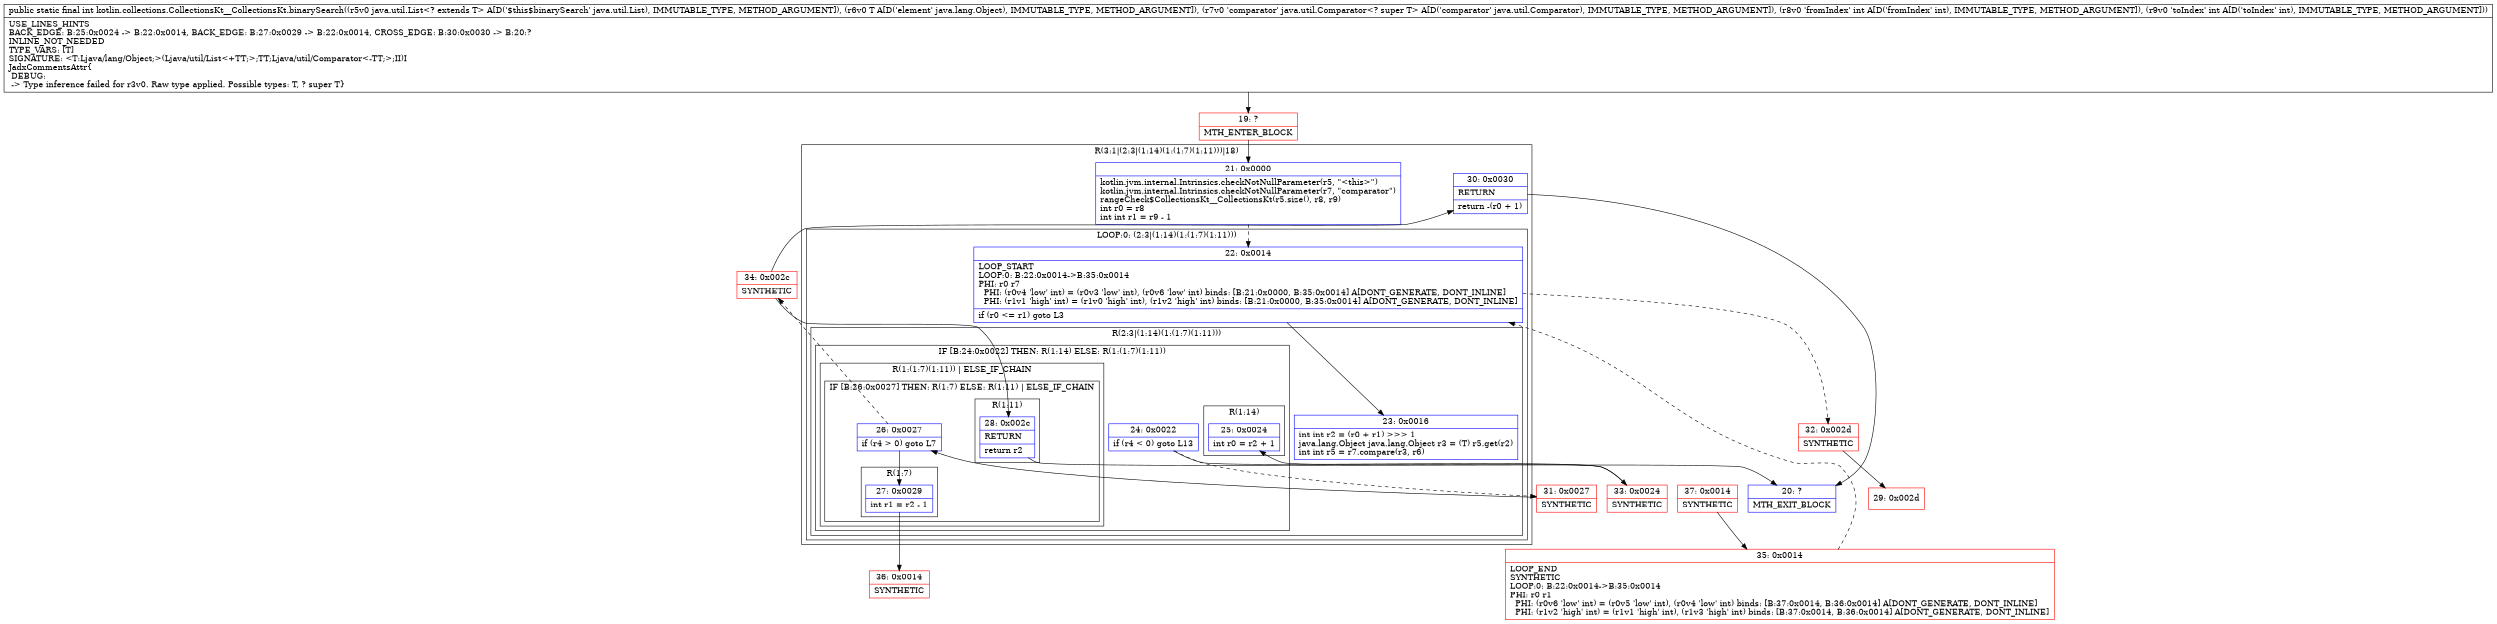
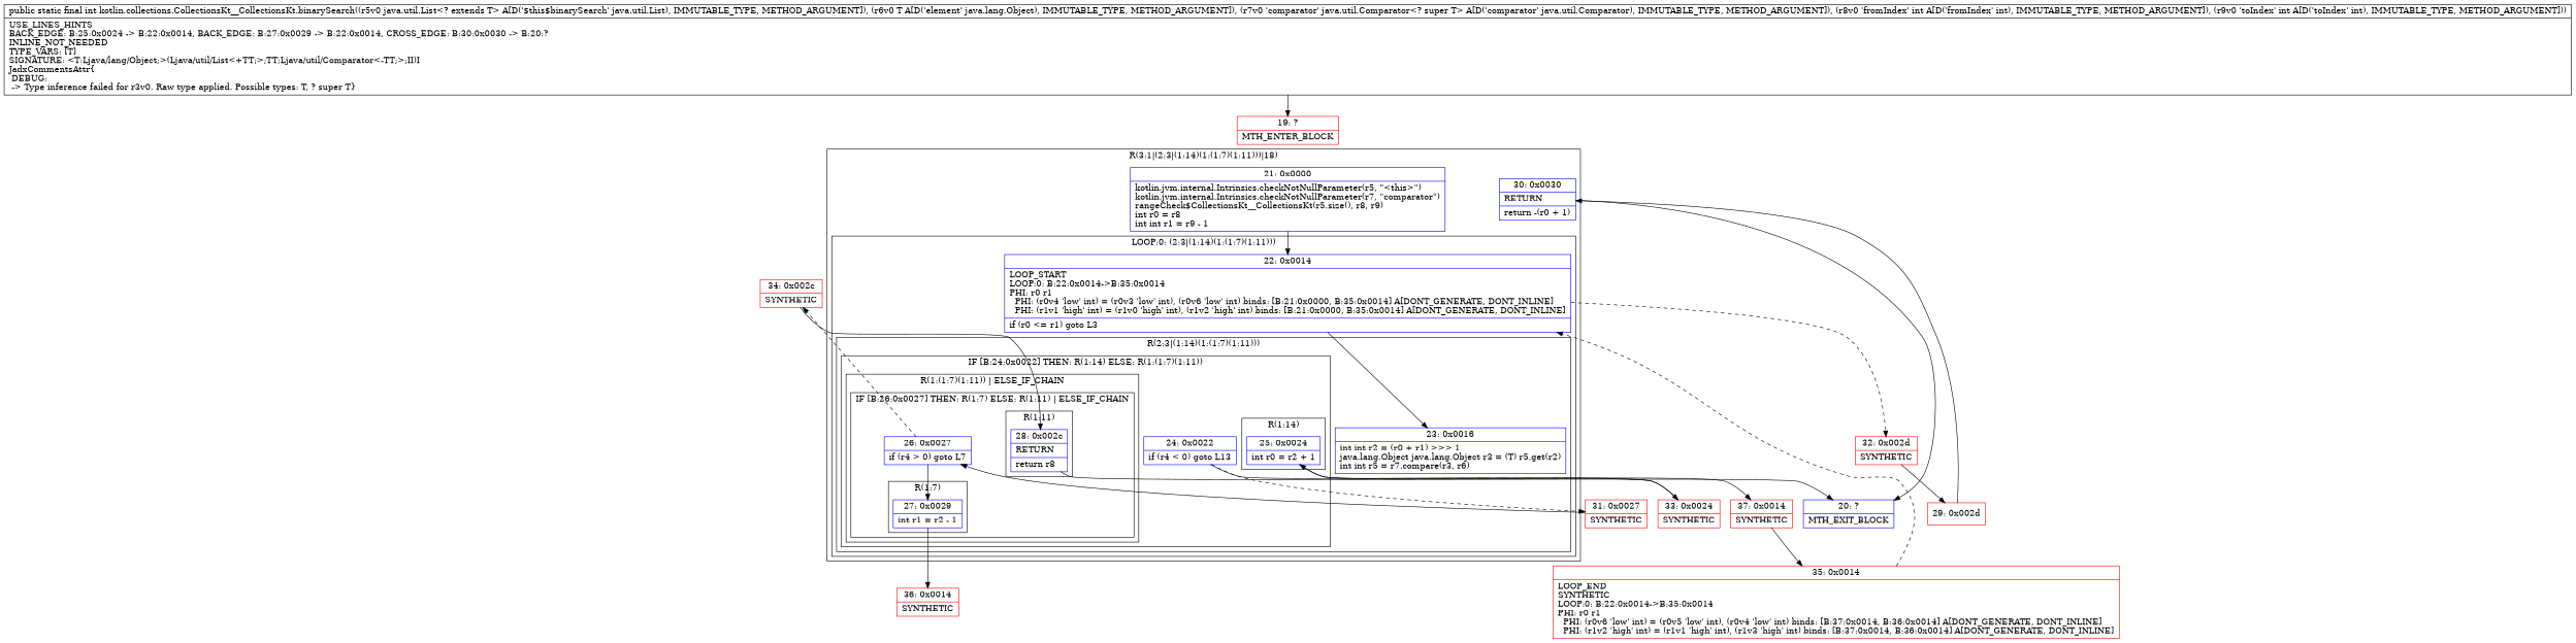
  digraph {
    node [color=blue shape=record]
    n1 [label="{25\:\ 0x0024|int r0 = r2 + 1\l}"]
    n2 [label="{27\:\ 0x0029|int r1 = r2 \- 1\l}"]
-   n3 [label="{28\:\ 0x002c|RETURN\l|return r2\l}"]
+   n3 [label="{28\:\ 0x002c|RETURN\l|return r8\l}"]
    n4 [label="{26\:\ 0x0027|if (r4 \> 0) goto L7\l}"]
    n5 [label="{24\:\ 0x0022|if (r4 \< 0) goto L13\l}"]
    n6 [label="{23\:\ 0x0016|int int r2 = (r0 + r1) \>\>\> 1\ljava.lang.Object java.lang.Object r3 = (T) r5.get(r2)\lint int r5 = r7.compare(r3, r6)\l}"]
-   n7 [label="{22\:\ 0x0014|LOOP_START\lLOOP:0: B:22:0x0014\-\>B:35:0x0014\lPHI: r0 r7 \l  PHI: (r0v4 'low' int) = (r0v3 'low' int), (r0v6 'low' int) binds: [B:21:0x0000, B:35:0x0014] A[DONT_GENERATE, DONT_INLINE]\l  PHI: (r1v1 'high' int) = (r1v0 'high' int), (r1v2 'high' int) binds: [B:21:0x0000, B:35:0x0014] A[DONT_GENERATE, DONT_INLINE]\l|if (r0 \<= r1) goto L3\l}"]
+   n7 [label="{22\:\ 0x0014|LOOP_START\lLOOP:0: B:22:0x0014\-\>B:35:0x0014\lPHI: r0 r1 \l  PHI: (r0v4 'low' int) = (r0v3 'low' int), (r0v6 'low' int) binds: [B:21:0x0000, B:35:0x0014] A[DONT_GENERATE, DONT_INLINE]\l  PHI: (r1v1 'high' int) = (r1v0 'high' int), (r1v2 'high' int) binds: [B:21:0x0000, B:35:0x0014] A[DONT_GENERATE, DONT_INLINE]\l|if (r0 \<= r1) goto L3\l}"]
    n8 [label="{21\:\ 0x0000|kotlin.jvm.internal.Intrinsics.checkNotNullParameter(r5, \"\<this\>\")\lkotlin.jvm.internal.Intrinsics.checkNotNullParameter(r7, \"comparator\")\lrangeCheck$CollectionsKt__CollectionsKt(r5.size(), r8, r9)\lint r0 = r8\lint int r1 = r9 \- 1\l}"]
    n9 [label="{30\:\ 0x0030|RETURN\l|return \-(r0 + 1)\l}"]
    n10 [color=red label="{37\:\ 0x0014|SYNTHETIC\l}"]
    n11 [color=red label="{36\:\ 0x0014|SYNTHETIC\l}"]
    n12 [label="{20\:\ ?|MTH_EXIT_BLOCK\l}"]
    n13 [color=red label="{34\:\ 0x002c|SYNTHETIC\l}"]
    n14 [color=red label="{31\:\ 0x0027|SYNTHETIC\l}"]
    n15 [color=red label="{33\:\ 0x0024|SYNTHETIC\l}"]
    n16 [color=red label="{32\:\ 0x002d|SYNTHETIC\l}"]
    n17 [color=red label="{29\:\ 0x002d}"]
    n18 [color=red label="{35\:\ 0x0014|LOOP_END\lSYNTHETIC\lLOOP:0: B:22:0x0014\-\>B:35:0x0014\lPHI: r0 r1 \l  PHI: (r0v6 'low' int) = (r0v5 'low' int), (r0v4 'low' int) binds: [B:37:0x0014, B:36:0x0014] A[DONT_GENERATE, DONT_INLINE]\l  PHI: (r1v2 'high' int) = (r1v1 'high' int), (r1v3 'high' int) binds: [B:37:0x0014, B:36:0x0014] A[DONT_GENERATE, DONT_INLINE]\l}"]
    n19 [color=red label="{19\:\ ?|MTH_ENTER_BLOCK\l}"]
    n20 [label="{public static final int kotlin.collections.CollectionsKt__CollectionsKt.binarySearch((r5v0 java.util.List\<? extends T\> A[D('$this$binarySearch' java.util.List), IMMUTABLE_TYPE, METHOD_ARGUMENT]), (r6v0 T A[D('element' java.lang.Object), IMMUTABLE_TYPE, METHOD_ARGUMENT]), (r7v0 'comparator' java.util.Comparator\<? super T\> A[D('comparator' java.util.Comparator), IMMUTABLE_TYPE, METHOD_ARGUMENT]), (r8v0 'fromIndex' int A[D('fromIndex' int), IMMUTABLE_TYPE, METHOD_ARGUMENT]), (r9v0 'toIndex' int A[D('toIndex' int), IMMUTABLE_TYPE, METHOD_ARGUMENT]))  | USE_LINES_HINTS\lBACK_EDGE: B:25:0x0024 \-\> B:22:0x0014, BACK_EDGE: B:27:0x0029 \-\> B:22:0x0014, CROSS_EDGE: B:30:0x0030 \-\> B:20:?\lINLINE_NOT_NEEDED\lTYPE_VARS: [T]\lSIGNATURE: \<T:Ljava\/lang\/Object;\>(Ljava\/util\/List\<+TT;\>;TT;Ljava\/util\/Comparator\<\-TT;\>;II)I\lJadxCommentsAttr\{\l DEBUG: \l \-\> Type inference failed for r3v0. Raw type applied. Possible types: T, ? super T\}\l}" color=""]
    subgraph cluster_1 {
      label="R(3:1|(2:3|(1:14)(1:(1:7)(1:11)))|18)"
      n8
      n9
      subgraph cluster_2 {
        label="LOOP:0: (2:3|(1:14)(1:(1:7)(1:11)))"
        n7
        subgraph cluster_3 {
          label="R(2:3|(1:14)(1:(1:7)(1:11)))"
          n6
          subgraph cluster_4 {
            label="IF [B:24:0x0022] THEN: R(1:14) ELSE: R(1:(1:7)(1:11))"
            n5
            subgraph cluster_5 {
              label="R(1:14)"
              n1
            }
            subgraph cluster_6 {
              label="R(1:(1:7)(1:11)) | ELSE_IF_CHAIN\l"
              subgraph cluster_7 {
                label="IF [B:26:0x0027] THEN: R(1:7) ELSE: R(1:11) | ELSE_IF_CHAIN\l"
                n4
                subgraph cluster_8 {
                  label="R(1:7)"
                  n2
                }
                subgraph cluster_9 {
                  label="R(1:11)"
                  n3
                }
              }
            }
          }
        }
      }
    }
+   n1 -> n10
    n2 -> n11
    n3 -> n12
    n4 -> n2
    n4 -> n13 [style=dashed]
    n5 -> n14 [style=dashed]
    n5 -> n15
    n7 -> n6
    n7 -> n16 [style=dashed]
-   n8 -> n7 [style=dashed]
+   n8 -> n7
    n9 -> n12
    n10 -> n18
    n13 -> n3
    n14 -> n4
    n15 -> n1
    n16 -> n17
-   n13 -> n9
+   n17 -> n9
    n18 -> n7 [style=dashed]
-   n19 -> n8
    n20 -> n19
  }
